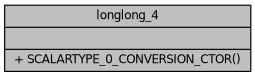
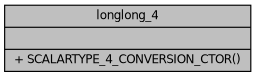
  digraph {
-   n1 [color=black fillcolor=grey75 fontcolor=black fontname=Helvetica fontsize=10 height=0.2 label="{longlong_4\n||+ SCALARTYPE_0_CONVERSION_CTOR()\l}" shape=record style=filled width=0.4]
+   n1 [color=black fillcolor=grey75 fontcolor=black fontname=Helvetica fontsize=10 height=0.2 label="{longlong_4\n||+ SCALARTYPE_4_CONVERSION_CTOR()\l}" shape=record style=filled width=0.4]
  }
